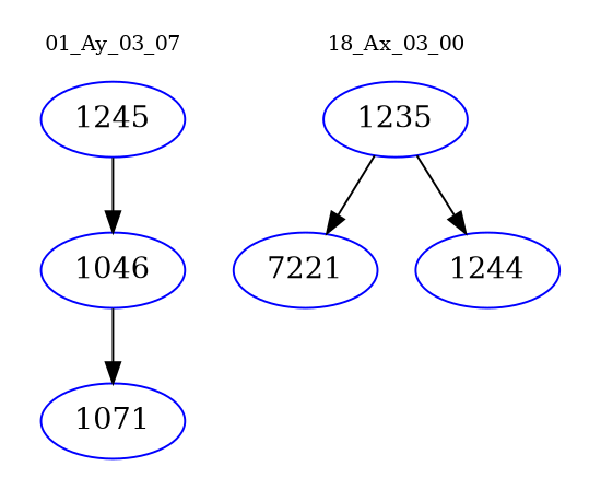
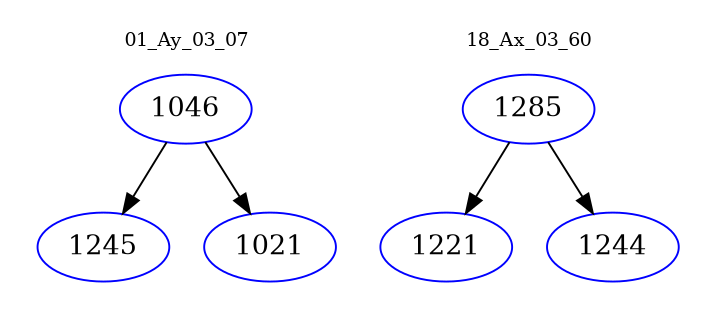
  digraph {
    node [color=blue]
    edge [color=black]
    n1 [label=1046]
    n2 [label=1245]
-   n3 [label=1071]
-   n4 [label=1235]
-   n5 [label=7221]
+   n3 [label=1021]
+   n4 [label=1285]
+   n5 [label=1221]
    n6 [label=1244]
    subgraph cluster_1 {
      color=white
      fontsize=10
      label="01_Ay_03_07"
      n1
      n2
      n3
    }
    subgraph cluster_2 {
      color=white
      fontsize=10
-     label="18_Ax_03_00"
+     label="18_Ax_03_60"
      n4
      n5
      n6
    }
-   n2 -> n1
+   n1 -> n2
    n1 -> n3
    n4 -> n5
    n4 -> n6
  }
